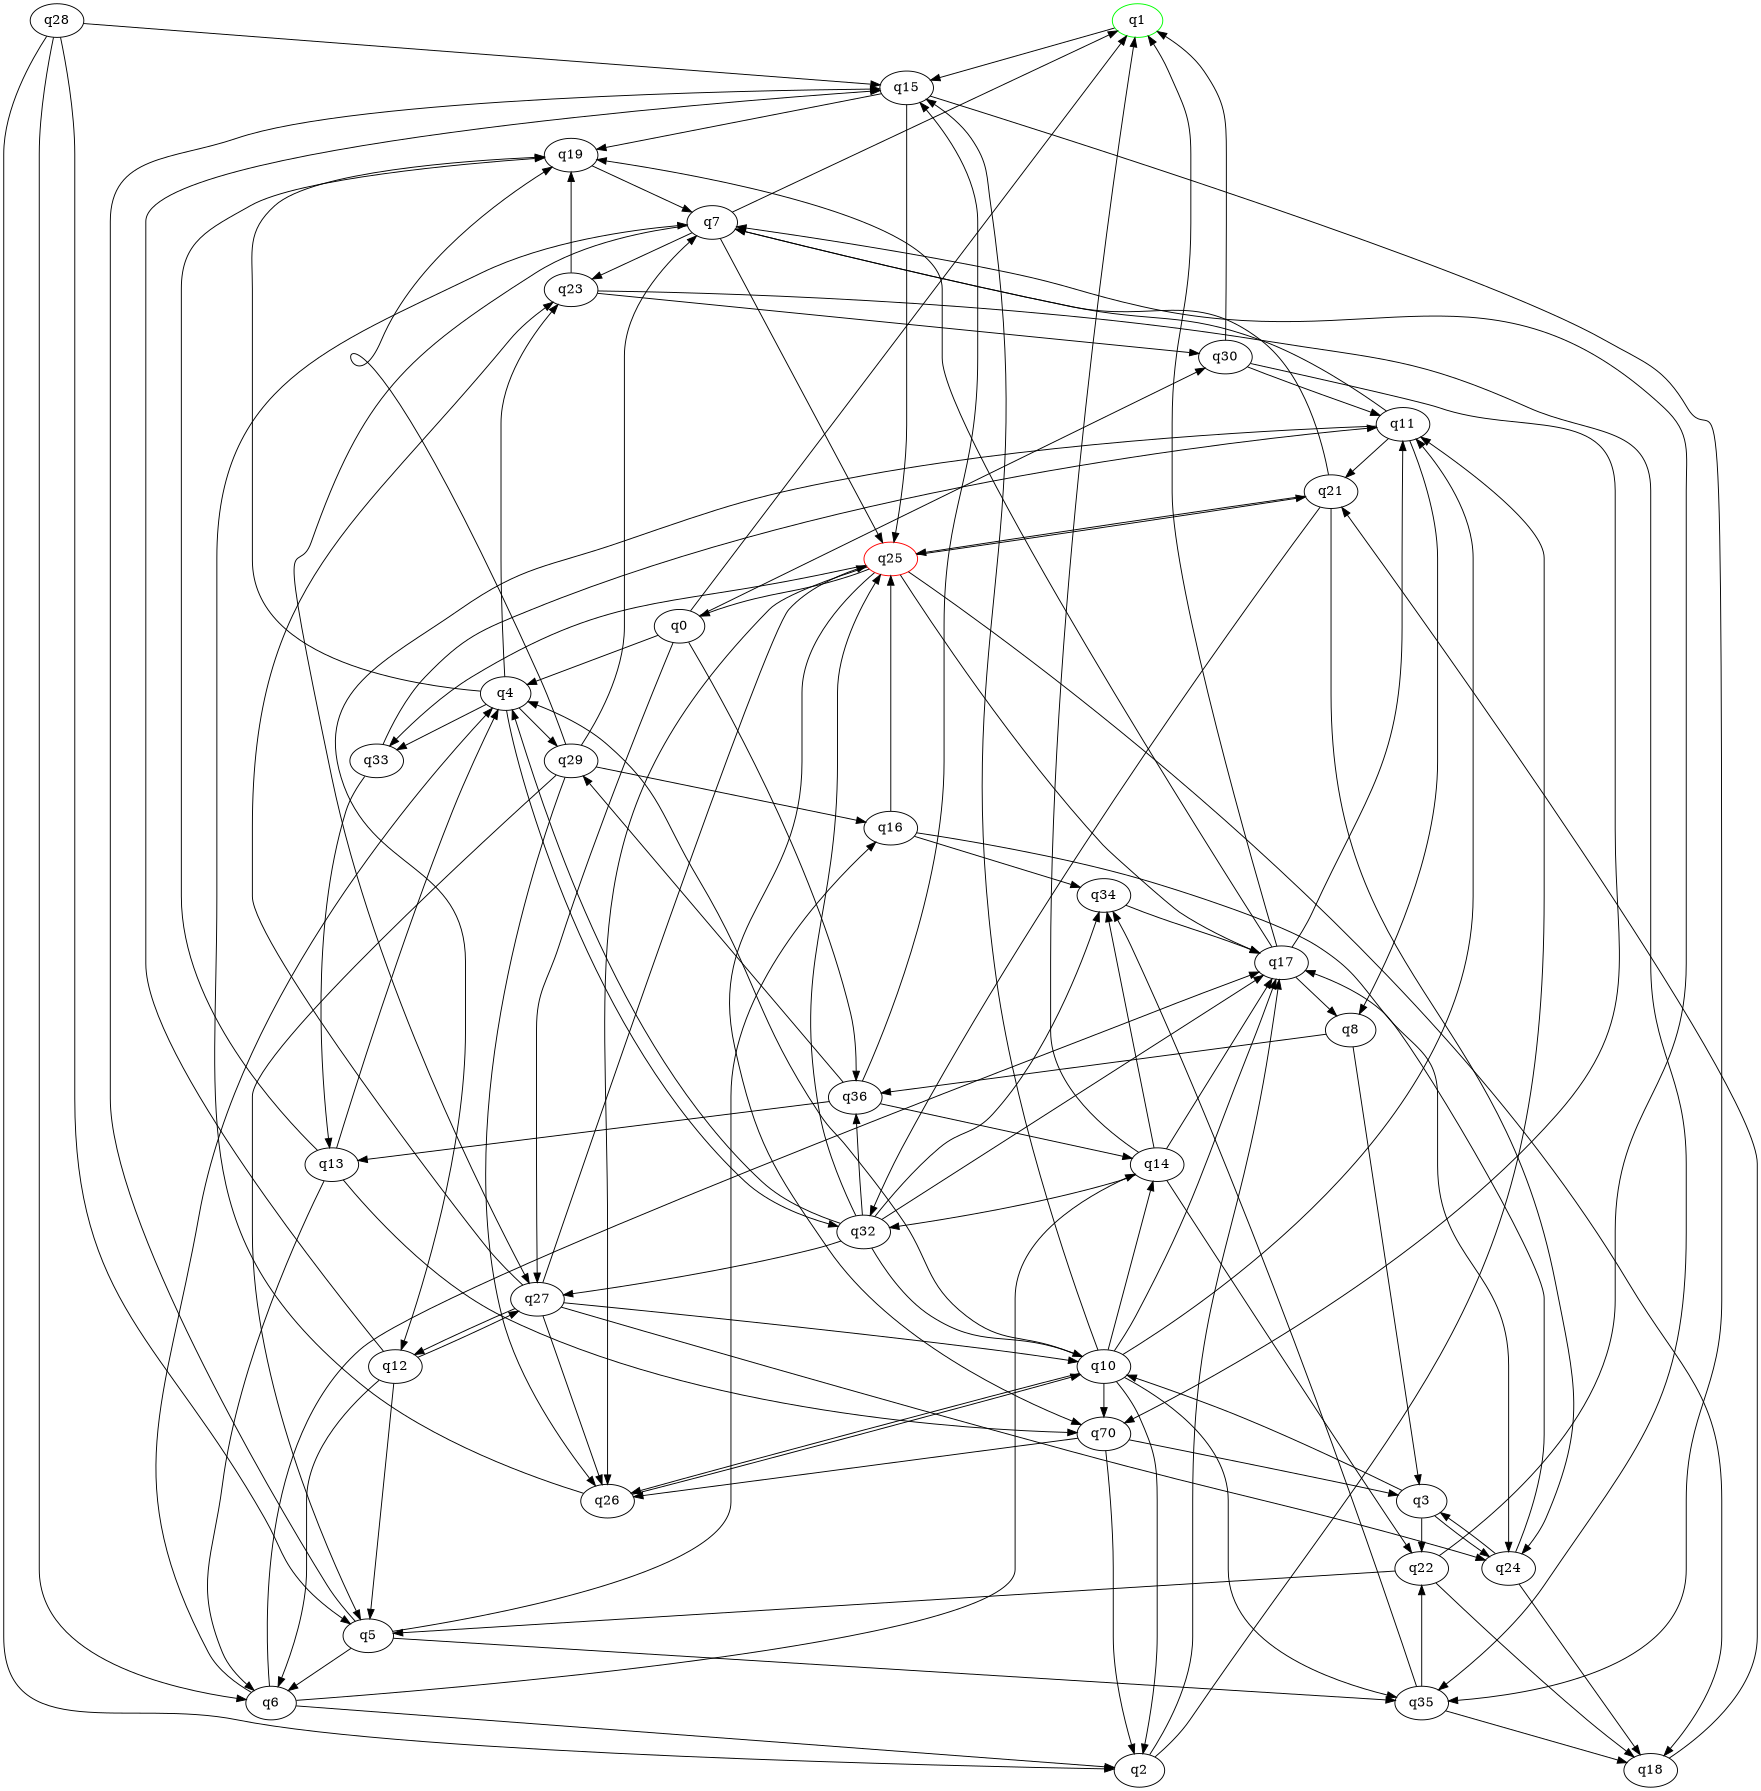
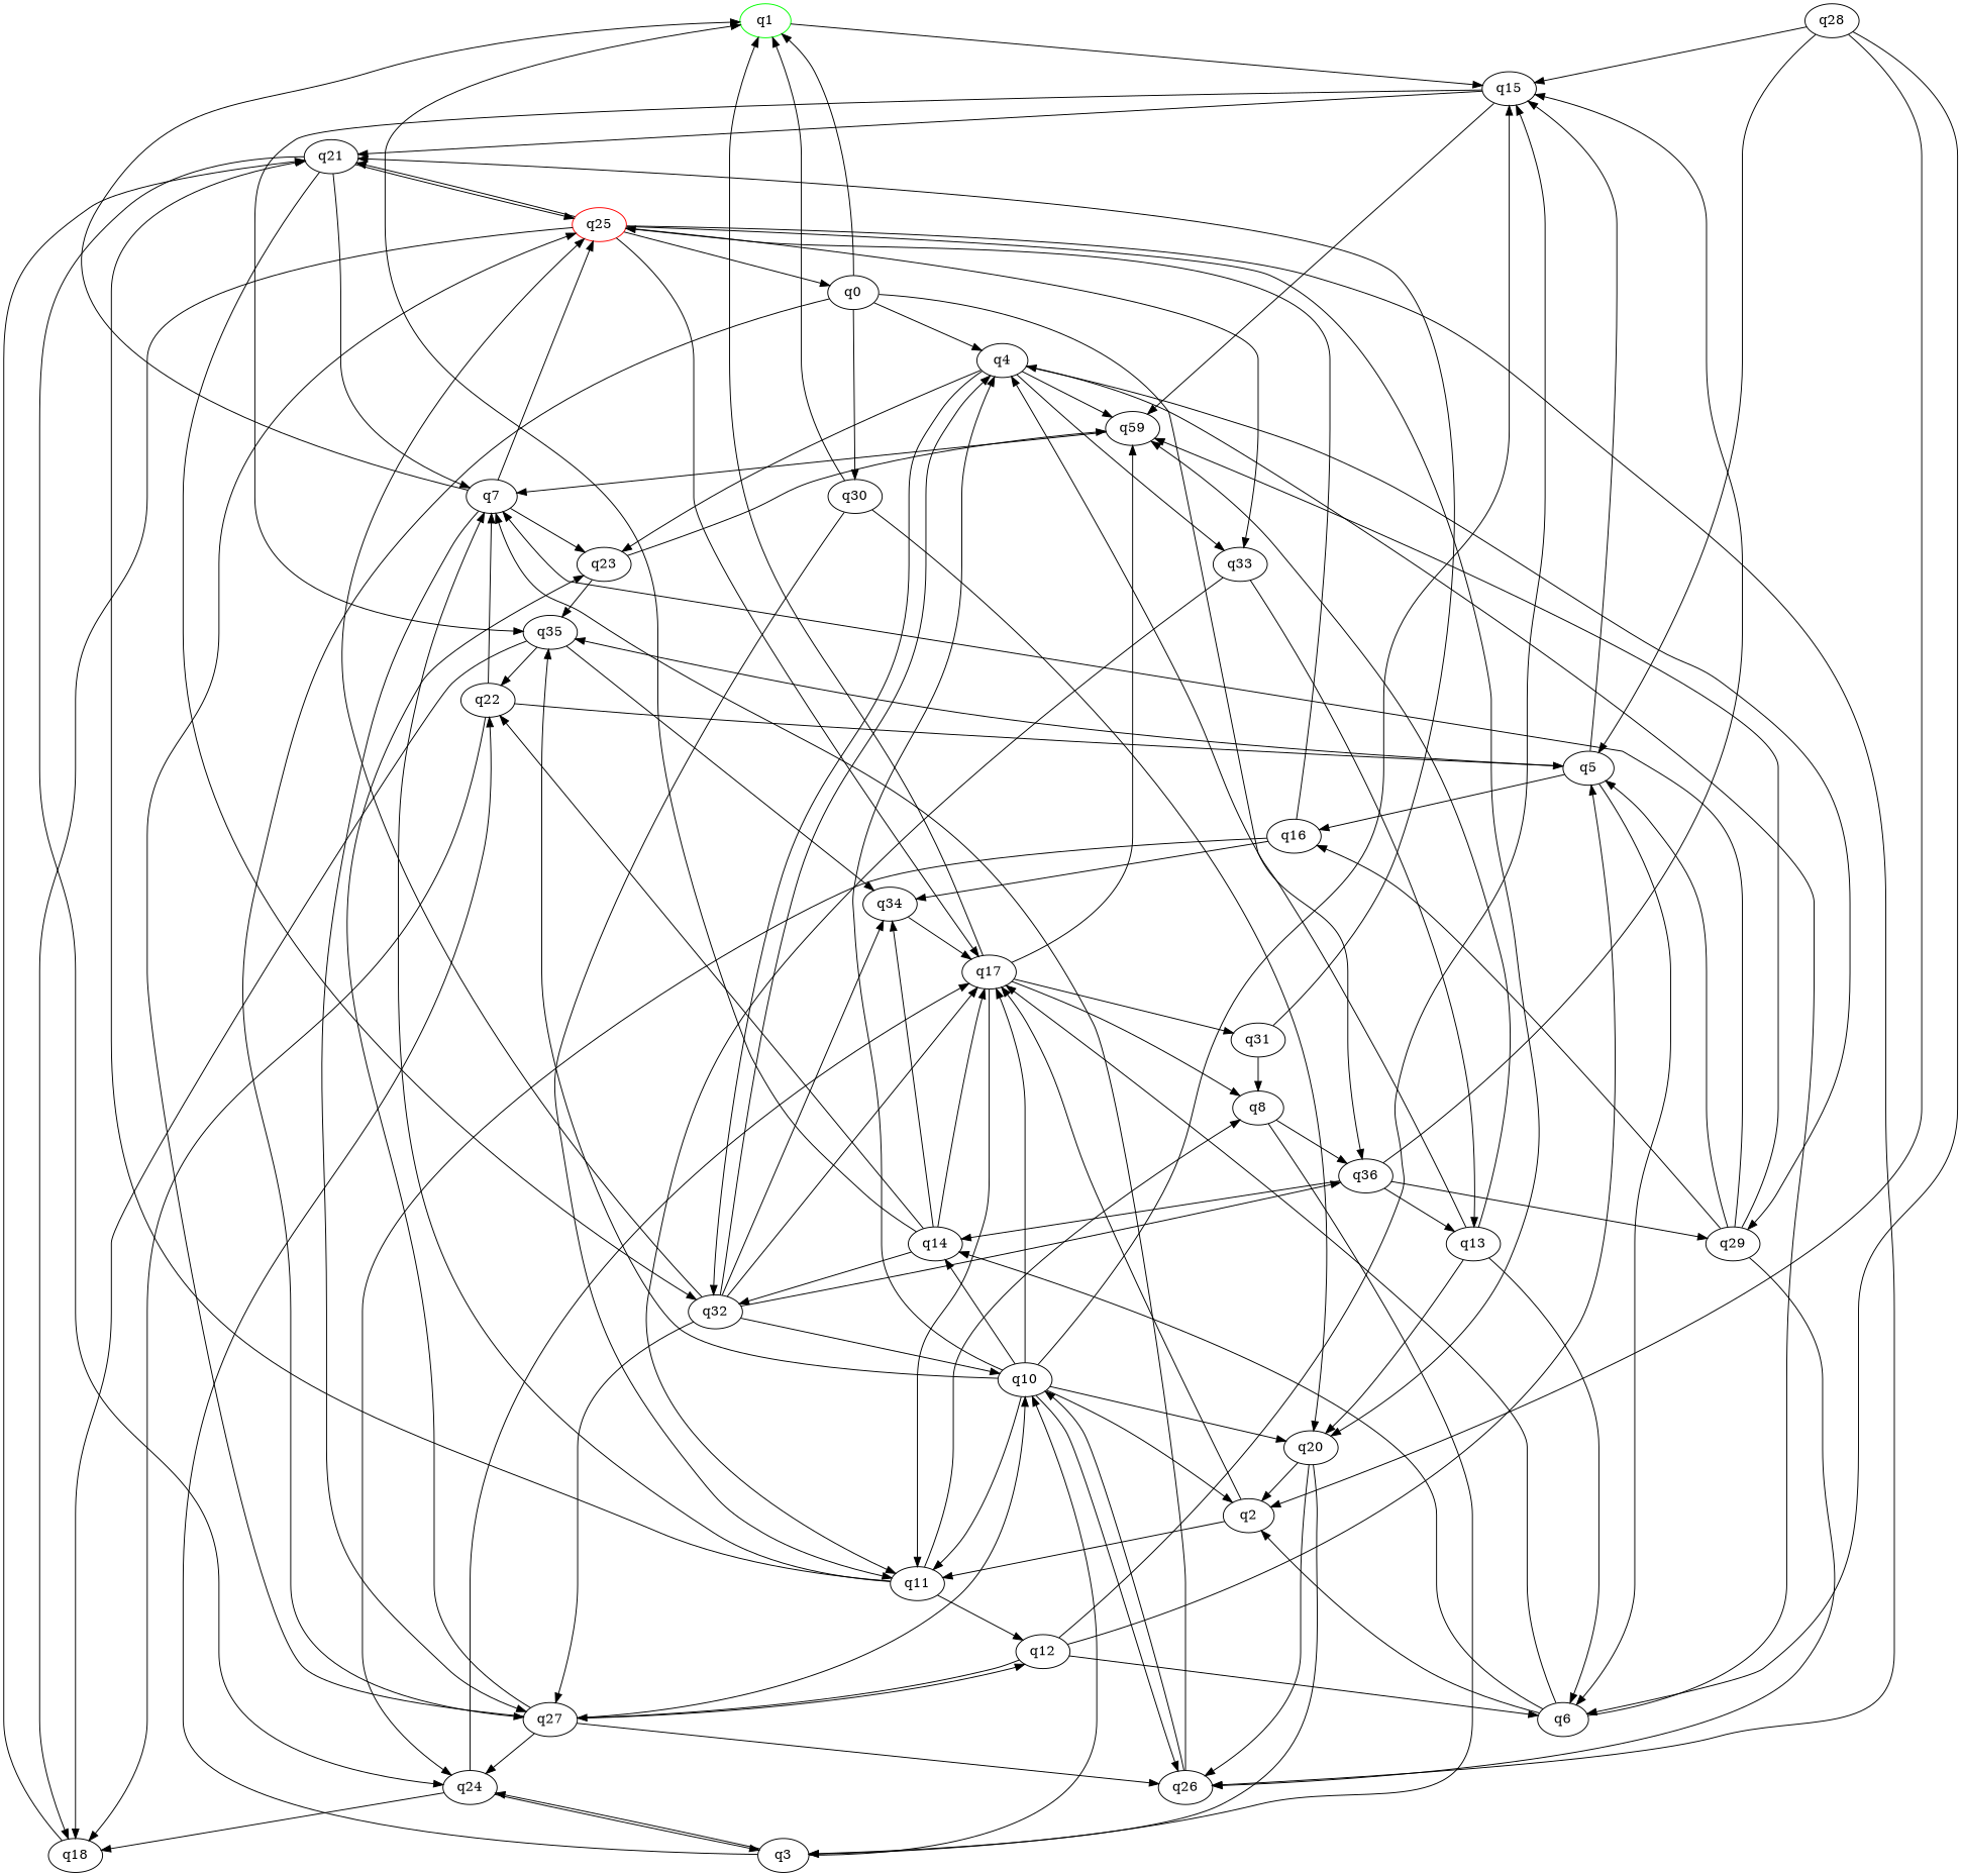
  digraph {
    q1 [color=green initial=1]
    q15
    q21
-   q19
+   q19 [label=q59]
    q35
    q25 [color=red final=1]
    q0
    q17
    q33
-   q20 [label=q70]
+   q20
    q26
    q18
    q27
    q30
    q36
    q4
    q11
    q8
+   q31
    q13
    q2
    q3
    q10
    q7
    q24
    q32
    q23
    q12
    q29
    q14
    q5
    q6
    q16
    q22
    q34
    q28
    q1 -> q15
-   q15 -> q25
+   q15 -> q21
    q15 -> q19
    q15 -> q35
    q21 -> q25
    q21 -> q7
    q21 -> q24
    q21 -> q32
    q19 -> q7
    q35 -> q18
    q35 -> q22
    q35 -> q34
    q25 -> q21
    q25 -> q0
    q25 -> q17
    q25 -> q33
    q25 -> q20
    q25 -> q26
    q25 -> q18
    q0 -> q1
    q0 -> q27
    q0 -> q30
    q0 -> q36
    q0 -> q4
    q17 -> q1
    q17 -> q19
    q17 -> q11
    q17 -> q8
+   q17 -> q31
    q33 -> q11
    q33 -> q13
    q20 -> q26
    q20 -> q2
    q20 -> q3
    q26 -> q10
    q26 -> q7
    q18 -> q21
    q27 -> q25
    q27 -> q26
    q27 -> q10
    q27 -> q24
    q27 -> q23
    q27 -> q12
    q30 -> q1
    q30 -> q20
    q30 -> q11
    q36 -> q15
    q36 -> q13
    q36 -> q29
    q36 -> q14
    q4 -> q19
    q4 -> q33
    q4 -> q32
    q4 -> q23
    q4 -> q29
    q11 -> q21
    q11 -> q8
    q11 -> q7
    q11 -> q12
    q8 -> q36
    q8 -> q3
+   q31 -> q21
+   q31 -> q8
    q13 -> q19
    q13 -> q20
    q13 -> q4
    q13 -> q6
    q2 -> q17
    q2 -> q11
    q3 -> q10
    q3 -> q24
    q3 -> q22
    q10 -> q15
    q10 -> q35
    q10 -> q17
    q10 -> q20
    q10 -> q26
    q10 -> q4
    q10 -> q11
    q10 -> q2
    q10 -> q14
    q7 -> q1
    q7 -> q25
    q7 -> q27
    q7 -> q23
    q24 -> q17
    q24 -> q18
    q24 -> q3
    q32 -> q25
    q32 -> q17
    q32 -> q27
    q32 -> q36
    q32 -> q4
    q32 -> q10
    q32 -> q34
    q23 -> q19
    q23 -> q35
-   q23 -> q30
    q12 -> q15
    q12 -> q27
    q12 -> q5
    q12 -> q6
    q29 -> q19
    q29 -> q26
    q29 -> q7
    q29 -> q5
    q29 -> q16
    q14 -> q1
    q14 -> q17
    q14 -> q32
    q14 -> q22
    q14 -> q34
    q5 -> q15
    q5 -> q35
    q5 -> q6
    q5 -> q16
    q6 -> q17
    q6 -> q4
    q6 -> q2
    q6 -> q14
    q16 -> q25
    q16 -> q24
    q16 -> q34
    q22 -> q18
    q22 -> q7
    q22 -> q5
    q34 -> q17
    q28 -> q15
    q28 -> q2
    q28 -> q5
    q28 -> q6
  }
